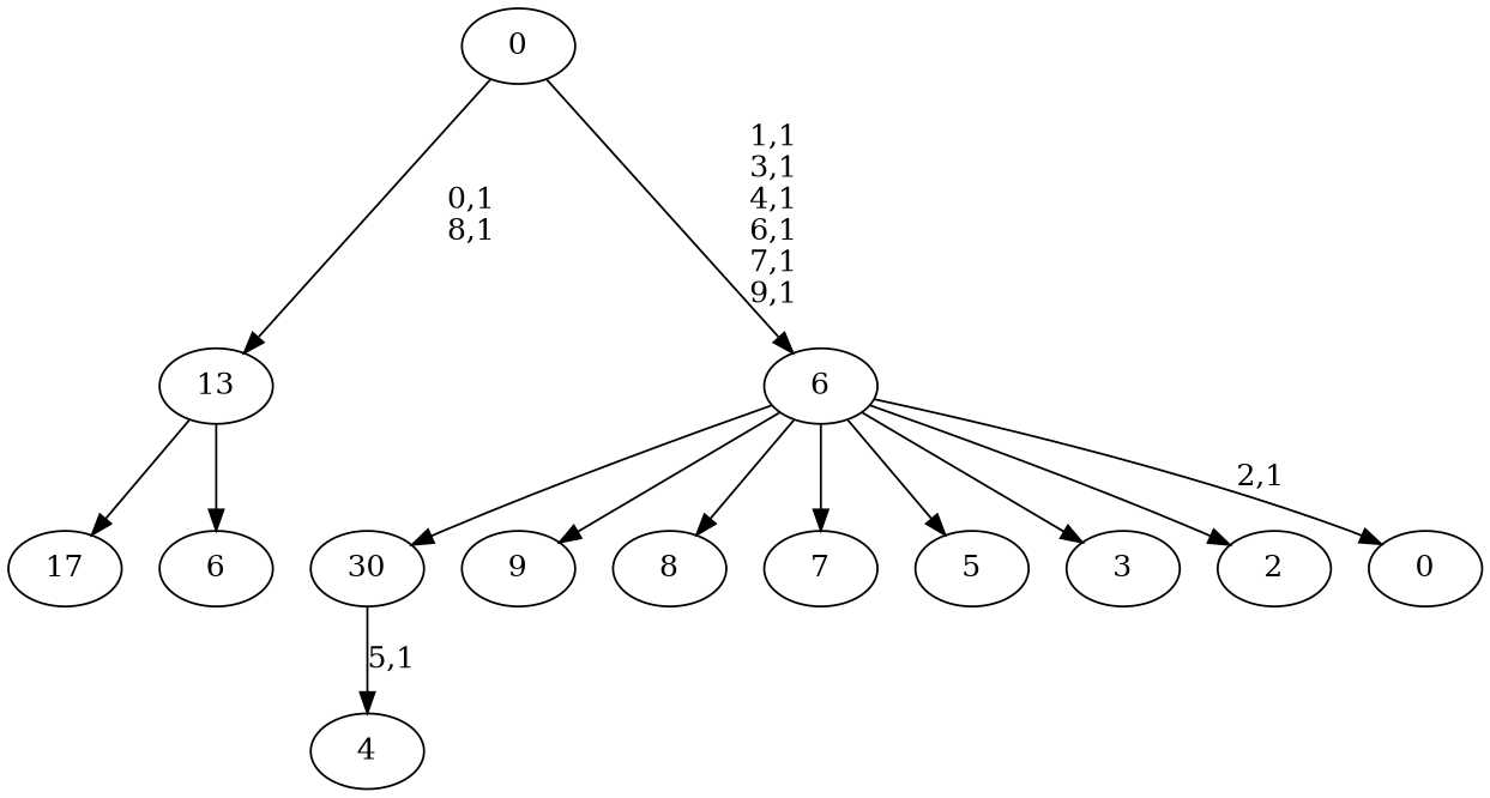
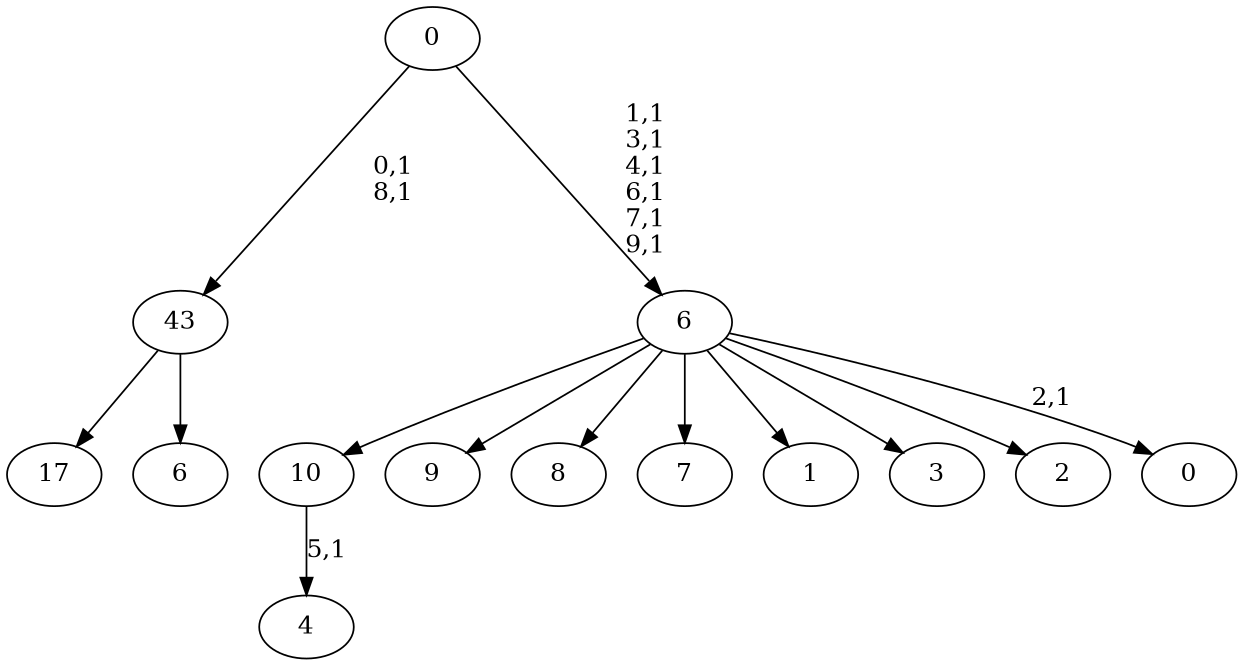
  digraph {
    n1 [label=17]
-   n2 [label=30]
+   n2 [label=10]
    n3 [label=4]
    n4 [label=9]
    n5 [label=8]
    n6 [label=7]
    n7 [label=6]
-   n8 [label=5]
-   13
+   n8 [label=1]
+   13 [label=43]
    n10 [label=3]
    n11 [label=2]
    n12 [label=0]
    6
    0
    n2 -> n3 [label="5,1"]
    13 -> n1
    13 -> n7
    6 -> n2
    6 -> n4
    6 -> n5
    6 -> n6
    6 -> n8
    6 -> n10
    6 -> n11
    6 -> n12 [label="2,1"]
    0 -> 13 [label="0,1\n8,1"]
    0 -> 6 [label="1,1\n3,1\n4,1\n6,1\n7,1\n9,1"]
  }
